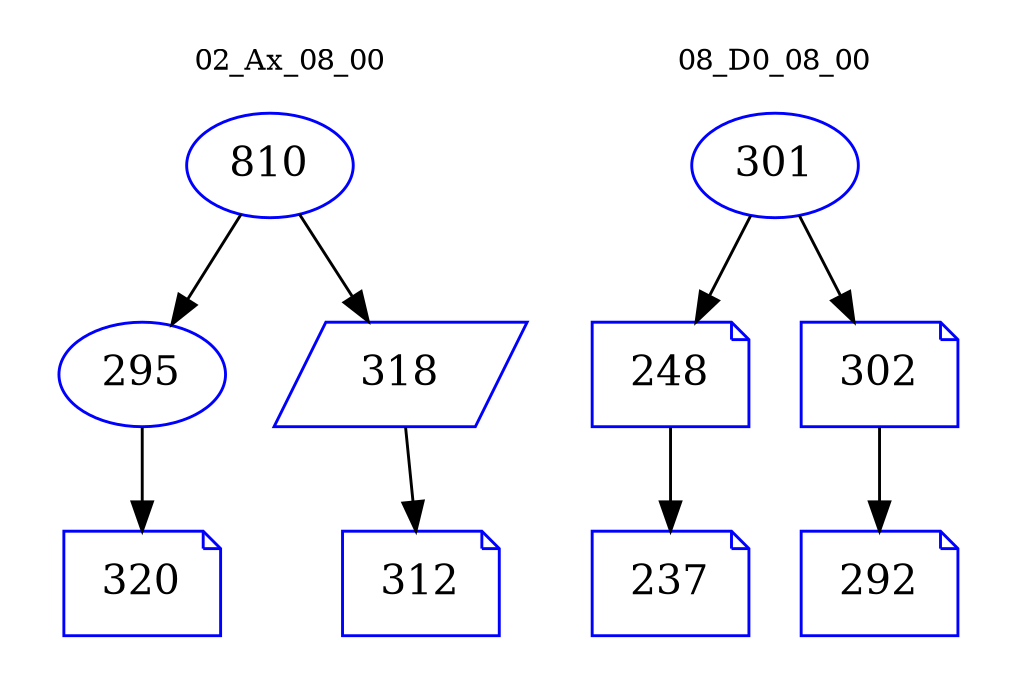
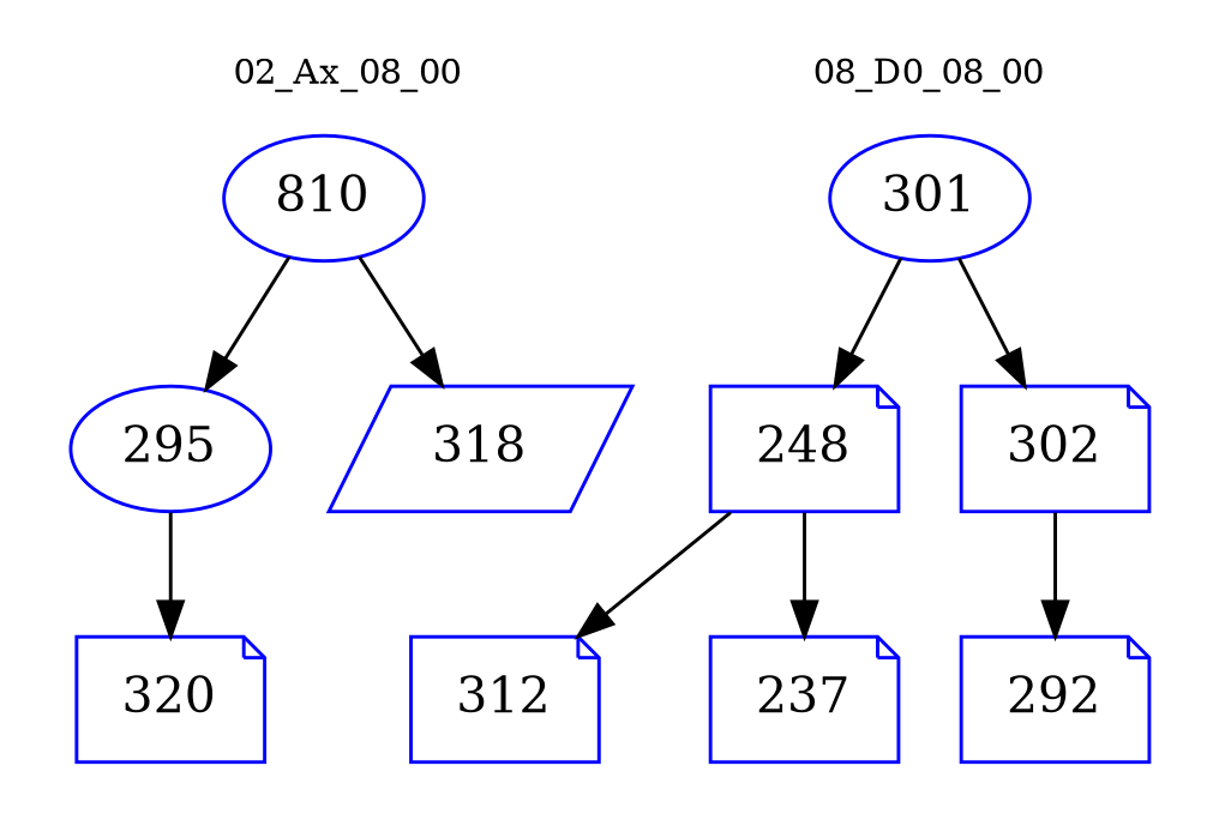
  digraph {
    node [color=blue shape=note]
    edge [color=black]
    n1 [label=810 shape=ellipse]
    n2 [label=295 shape=ellipse]
    n3 [label=318 shape=parallelogram]
    n4 [label=320]
    n5 [label=312]
    n6 [label=301 shape=ellipse]
    n7 [label=248]
    n8 [label=302]
    n9 [label=237]
    n10 [label=292]
    subgraph cluster_1 {
      color=white
      fontsize=10
      label="02_Ax_08_00"
      n1
      n2
      n3
      n4
      n5
    }
    subgraph cluster_2 {
      color=white
      fontsize=10
      label="08_D0_08_00"
      n6
      n7
      n8
      n9
      n10
    }
    n1 -> n2
    n1 -> n3
    n2 -> n4
-   n3 -> n5
+   n7 -> n5
    n6 -> n7
    n6 -> n8
    n7 -> n9
    n8 -> n10
  }
